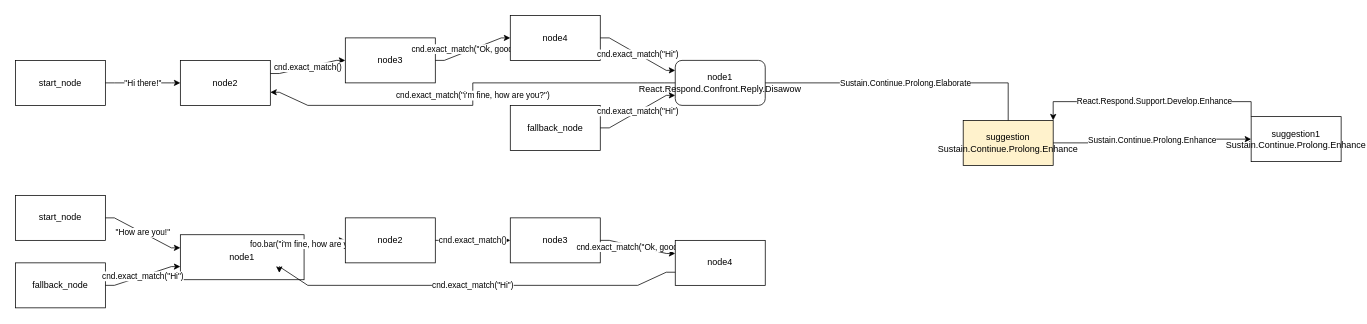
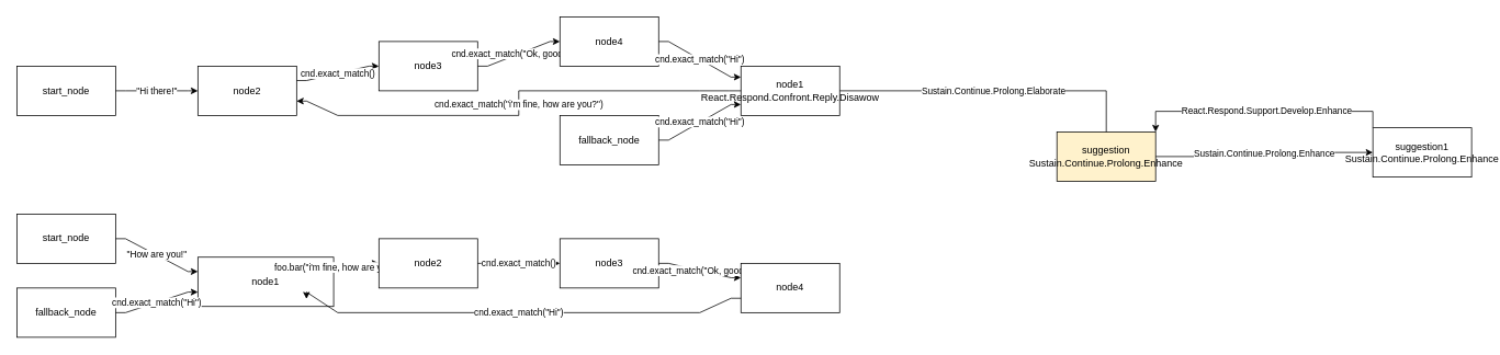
  <mxCell id="0" />
  <mxCell id="1" value="flows" parent="0" flows_name="flows" />
  <mxCell id="2" value="start_node" style="rounded=0;whiteSpace=wrap;html=1;" parent="1" vertex="1"><mxGeometry y="80" width="120" height="60" as="geometry" x="20" /></mxCell>
  <mxCell id="3" value="&quot;Hi there!&quot;" style="edgeStyle=orthogonalEdgeStyle;rounded=0;orthogonalLoop=1;jettySize=auto;html=1;noEdgeStyle=1;orthogonal=1;" parent="1" source="2" target="6" flow="greeting_flow" edge="1"><mxGeometry relative="1" as="geometry"><Array as="points"><mxPoint x="152" y="110" /><mxPoint x="228" y="110" /></Array></mxGeometry></mxCell>
- <mxCell id="4" value="node1 React.Respond.Confront.Reply.Disawow" style="whiteSpace=wrap;html=1;rounded=1;" parent="1" vertex="1"><mxGeometry x="900" y="80" width="120" height="60" as="geometry" /></mxCell>
+ <mxCell id="4" value="node1 React.Respond.Confront.Reply.Disawow" style="rounded=0;whiteSpace=wrap;html=1;" parent="1" vertex="1"><mxGeometry x="900" y="80" width="120" height="60" as="geometry" /></mxCell>
  <mxCell id="5" value="cnd.exact_match(&quot;i'm fine, how are you?&quot;)" style="edgeStyle=orthogonalEdgeStyle;rounded=0;orthogonalLoop=1;jettySize=auto;html=1;noEdgeStyle=1;orthogonal=1;" parent="1" source="4" target="6" flow="greeting_flow" edge="1"><mxGeometry relative="1" as="geometry"><Array as="points"><mxPoint x="886" y="110" /><mxPoint x="850" y="110" /><mxPoint x="630" y="110" /><mxPoint x="630" y="140" /><mxPoint x="410" y="140" /><mxPoint x="372" y="122.5" /></Array></mxGeometry></mxCell>
  <mxCell id="6" value="node2" style="rounded=0;whiteSpace=wrap;html=1;" parent="1" vertex="1"><mxGeometry x="240" y="80" width="120" height="60" as="geometry" /></mxCell>
  <mxCell id="7" value="cnd.exact_match()" style="edgeStyle=orthogonalEdgeStyle;rounded=0;orthogonalLoop=1;jettySize=auto;html=1;noEdgeStyle=1;orthogonal=1;" parent="1" source="6" target="8" flow="greeting_flow" edge="1"><mxGeometry relative="1" as="geometry"><Array as="points"><mxPoint x="372" y="97.5" /><mxPoint x="448" y="80" /></Array></mxGeometry></mxCell>
  <mxCell id="8" value="node3" style="rounded=0;whiteSpace=wrap;html=1;" parent="1" vertex="1"><mxGeometry x="460" y="50" width="120" height="60" as="geometry" /></mxCell>
  <mxCell id="9" value="cnd.exact_match(&quot;Ok, goodbye.&quot;)" style="edgeStyle=orthogonalEdgeStyle;rounded=0;orthogonalLoop=1;jettySize=auto;html=1;noEdgeStyle=1;orthogonal=1;" parent="1" source="8" target="10" flow="greeting_flow" edge="1"><mxGeometry relative="1" as="geometry"><Array as="points"><mxPoint x="592" y="80" /><mxPoint x="668" y="50" /></Array></mxGeometry></mxCell>
  <mxCell id="10" value="node4" style="rounded=0;whiteSpace=wrap;html=1;" parent="1" vertex="1"><mxGeometry x="680" width="120" height="60" as="geometry" y="20" /></mxCell>
  <mxCell id="11" value="cnd.exact_match(&quot;Hi&quot;)" style="edgeStyle=orthogonalEdgeStyle;rounded=0;orthogonalLoop=1;jettySize=auto;html=1;noEdgeStyle=1;orthogonal=1;" parent="1" source="10" target="4" flow="greeting_flow" edge="1"><mxGeometry relative="1" as="geometry"><Array as="points"><mxPoint x="812" y="50" /><mxPoint x="888" y="93.333" /></Array></mxGeometry></mxCell>
  <mxCell id="12" value="fallback_node" style="rounded=0;whiteSpace=wrap;html=1;" parent="1" vertex="1"><mxGeometry x="680" y="140" width="120" height="60" as="geometry" /></mxCell>
  <mxCell id="13" value="cnd.exact_match(&quot;Hi&quot;)" style="edgeStyle=orthogonalEdgeStyle;rounded=0;orthogonalLoop=1;jettySize=auto;html=1;noEdgeStyle=1;orthogonal=1;" parent="1" source="12" target="4" flow="greeting_flow" edge="1"><mxGeometry relative="1" as="geometry"><Array as="points"><mxPoint x="812" y="170" /><mxPoint x="888" y="126.667" /></Array></mxGeometry></mxCell>
  <mxCell id="14" value="start_node" style="rounded=0;whiteSpace=wrap;html=1;" parent="1" vertex="1"><mxGeometry y="260" width="120" height="60" as="geometry" x="20" /></mxCell>
  <mxCell id="15" value="&quot;How are you!&quot;" style="edgeStyle=orthogonalEdgeStyle;rounded=0;orthogonalLoop=1;jettySize=auto;html=1;noEdgeStyle=1;orthogonal=1;" parent="1" source="14" target="16" flow="small_talk_flow" edge="1"><mxGeometry relative="1" as="geometry"><Array as="points"><mxPoint x="152" y="290" /><mxPoint x="228" y="330" /></Array></mxGeometry></mxCell>
  <mxCell id="16" value="node1" style="rounded=0;whiteSpace=wrap;html=1;" parent="1" vertex="1"><mxGeometry x="240" y="312.5" width="165" height="60" as="geometry" /></mxCell>
  <mxCell id="17" value="foo.bar(&quot;i'm fine, how are you?&quot;)" style="edgeStyle=orthogonalEdgeStyle;rounded=0;orthogonalLoop=1;jettySize=auto;html=1;noEdgeStyle=1;orthogonal=1;" parent="1" source="16" target="18" flow="small_talk_flow" edge="1"><mxGeometry relative="1" as="geometry"><Array as="points"><mxPoint x="372" y="330" /><mxPoint x="448" y="320" /></Array></mxGeometry></mxCell>
  <mxCell id="18" value="node2" style="rounded=0;whiteSpace=wrap;html=1;" parent="1" vertex="1"><mxGeometry x="460" y="290" width="120" height="60" as="geometry" /></mxCell>
  <mxCell id="19" value="cnd.exact_match()" style="edgeStyle=orthogonalEdgeStyle;rounded=0;orthogonalLoop=1;jettySize=auto;html=1;noEdgeStyle=1;orthogonal=1;" parent="1" source="18" target="20" flow="small_talk_flow" edge="1"><mxGeometry relative="1" as="geometry"><Array as="points"><mxPoint x="592" y="320" /><mxPoint x="668" y="320" /></Array></mxGeometry></mxCell>
  <mxCell id="20" value="node3" style="rounded=0;whiteSpace=wrap;html=1;" parent="1" vertex="1"><mxGeometry x="680" y="290" width="120" height="60" as="geometry" /></mxCell>
  <mxCell id="21" value="cnd.exact_match(&quot;Ok, goodbye.&quot;)" style="edgeStyle=orthogonalEdgeStyle;rounded=0;orthogonalLoop=1;jettySize=auto;html=1;noEdgeStyle=1;orthogonal=1;" parent="1" source="20" target="22" flow="small_talk_flow" edge="1"><mxGeometry relative="1" as="geometry"><Array as="points"><mxPoint x="812" y="320" /><mxPoint x="888" y="337.5" /></Array></mxGeometry></mxCell>
  <mxCell id="22" value="node4" style="rounded=0;whiteSpace=wrap;html=1;" parent="1" vertex="1"><mxGeometry x="900" y="320" width="120" height="60" as="geometry" /></mxCell>
  <mxCell id="23" value="cnd.exact_match(&quot;Hi&quot;)" style="edgeStyle=orthogonalEdgeStyle;rounded=0;orthogonalLoop=1;jettySize=auto;html=1;noEdgeStyle=1;orthogonal=1;" parent="1" source="22" target="16" flow="small_talk_flow" edge="1"><mxGeometry relative="1" as="geometry"><Array as="points"><mxPoint x="888" y="362.5" /><mxPoint x="850" y="380" /><mxPoint x="630" y="380" /><mxPoint x="630" y="380" /><mxPoint x="410" y="380" /><mxPoint x="372" y="355" /></Array></mxGeometry></mxCell>
  <mxCell id="24" value="fallback_node" style="rounded=0;whiteSpace=wrap;html=1;" parent="1" vertex="1"><mxGeometry y="350" width="120" height="60" as="geometry" x="20" /></mxCell>
  <mxCell id="25" value="cnd.exact_match(&quot;Hi&quot;)" style="edgeStyle=orthogonalEdgeStyle;rounded=0;orthogonalLoop=1;jettySize=auto;html=1;noEdgeStyle=1;orthogonal=1;" parent="1" source="24" target="16" flow="small_talk_flow" edge="1"><mxGeometry relative="1" as="geometry"><Array as="points"><mxPoint x="152" y="380" /><mxPoint x="228" y="355" /></Array></mxGeometry></mxCell>
  <mxCell id="26" value="suggestion Sustain.Continue.Prolong.Enhance" style="rounded=0;whiteSpace=wrap;html=1;dashed=0;fillColor=#fff2cc;" vertex="1" parent="1"><mxGeometry x="1284" y="160" width="120" height="60" as="geometry" /></mxCell>
  <mxCell id="27" value="Sustain.Continue.Prolong.Elaborate" style="edgeStyle=orthogonalEdgeStyle;rounded=0;orthogonalLoop=1;jettySize=auto;html=1;dashed=0;endArrow=none;" edge="1" parent="1" source="4" target="26"><mxGeometry relative="1" as="geometry" /></mxCell>
  <mxCell id="28" style="edgeStyle=orthogonalEdgeStyle;rounded=0;orthogonalLoop=1;jettySize=auto;html=1;exitX=0;exitY=0;exitDx=0;exitDy=0;entryX=1;entryY=0;entryDx=0;entryDy=0;" edge="1" parent="1" source="30" target="26"><mxGeometry relative="1" as="geometry" /></mxCell>
  <mxCell id="29" value=" React.Respond.Support.Develop.Enhance" style="edgeLabel;html=1;align=center;verticalAlign=middle;resizable=0;points=[];" vertex="1" connectable="0" parent="28"><mxGeometry x="-0.032" y="-1" relative="1" as="geometry"><mxPoint as="offset" /></mxGeometry></mxCell>
  <mxCell id="30" value="suggestion1 Sustain.Continue.Prolong.Enhance" style="rounded=0;whiteSpace=wrap;html=1;dashed=0;" vertex="1" parent="1"><mxGeometry x="1668" y="155" width="120" height="60" as="geometry" /></mxCell>
  <mxCell id="31" value="Sustain.Continue.Prolong.Enhance" style="edgeStyle=orthogonalEdgeStyle;rounded=0;orthogonalLoop=1;jettySize=auto;html=1;dashed=0;" edge="1" parent="1" source="26" target="30"><mxGeometry relative="1" as="geometry" /></mxCell>
  <mxCell id="32" value="Suggestions" parent="0" />
